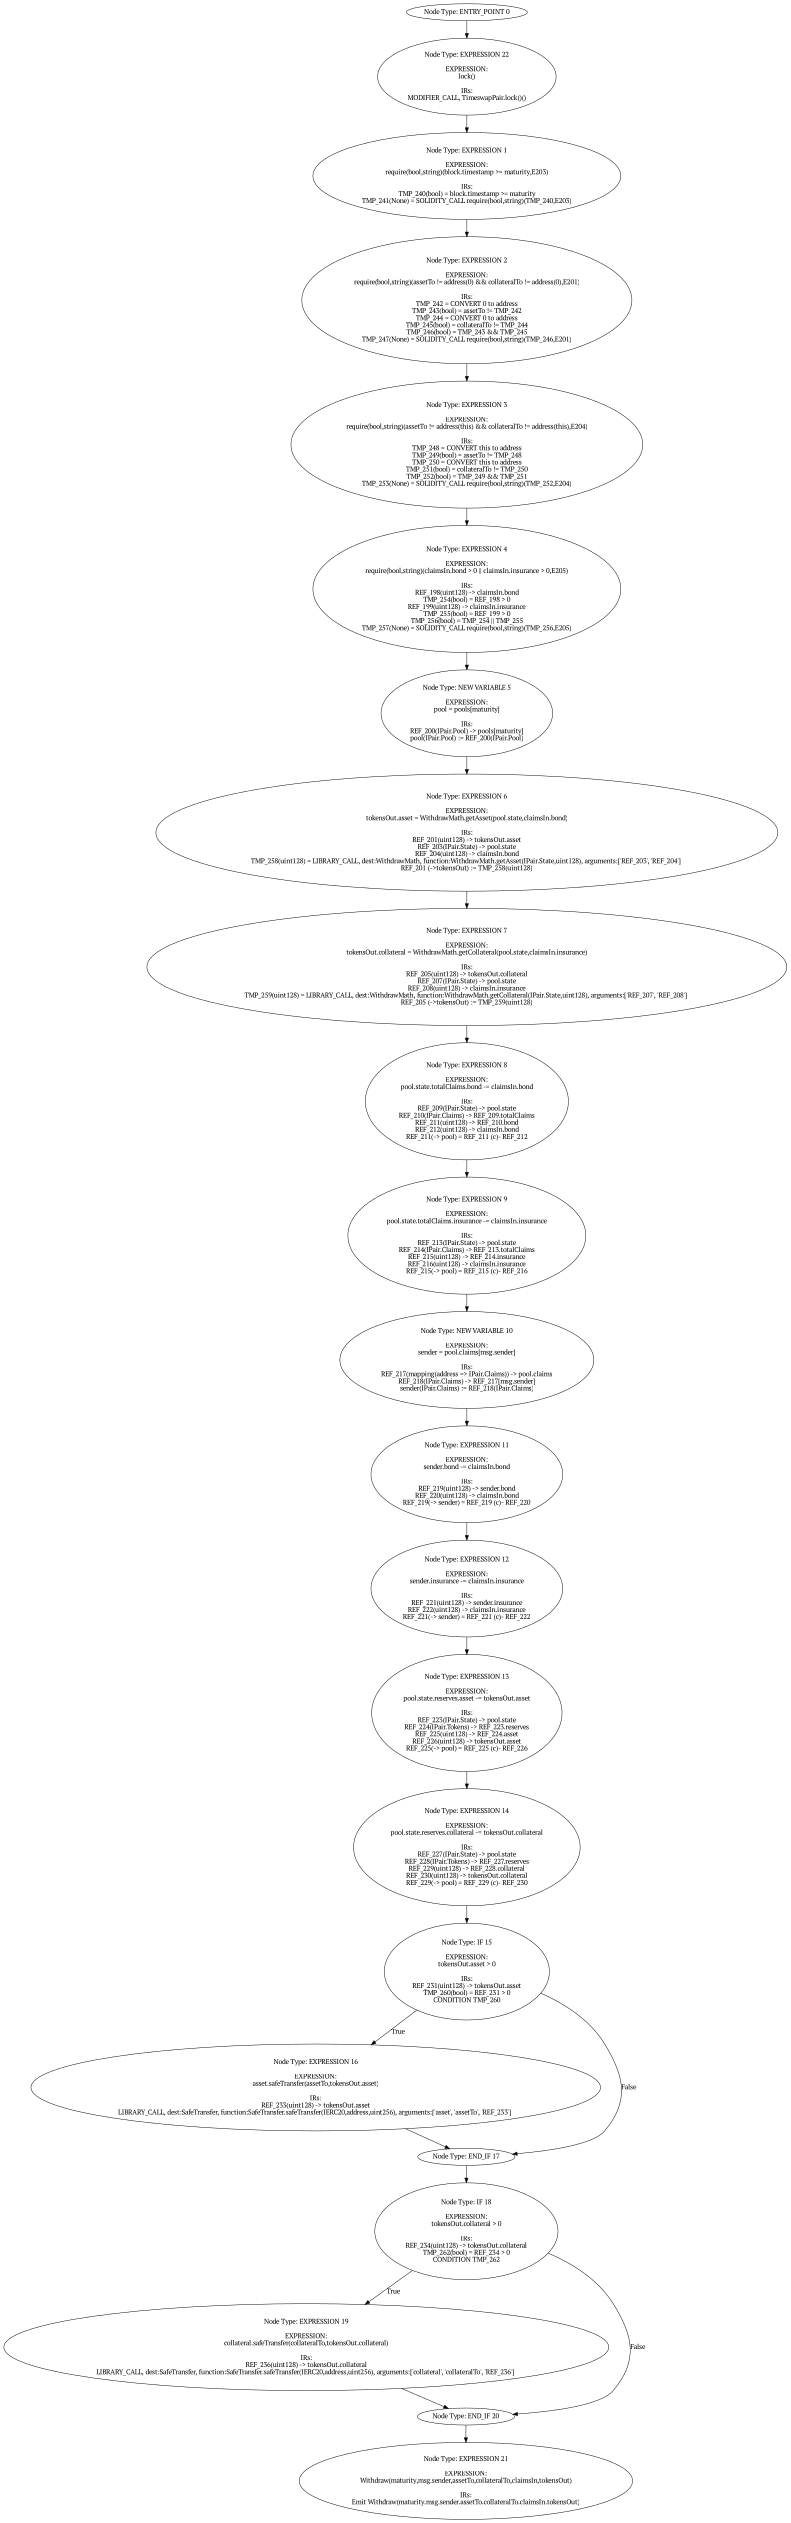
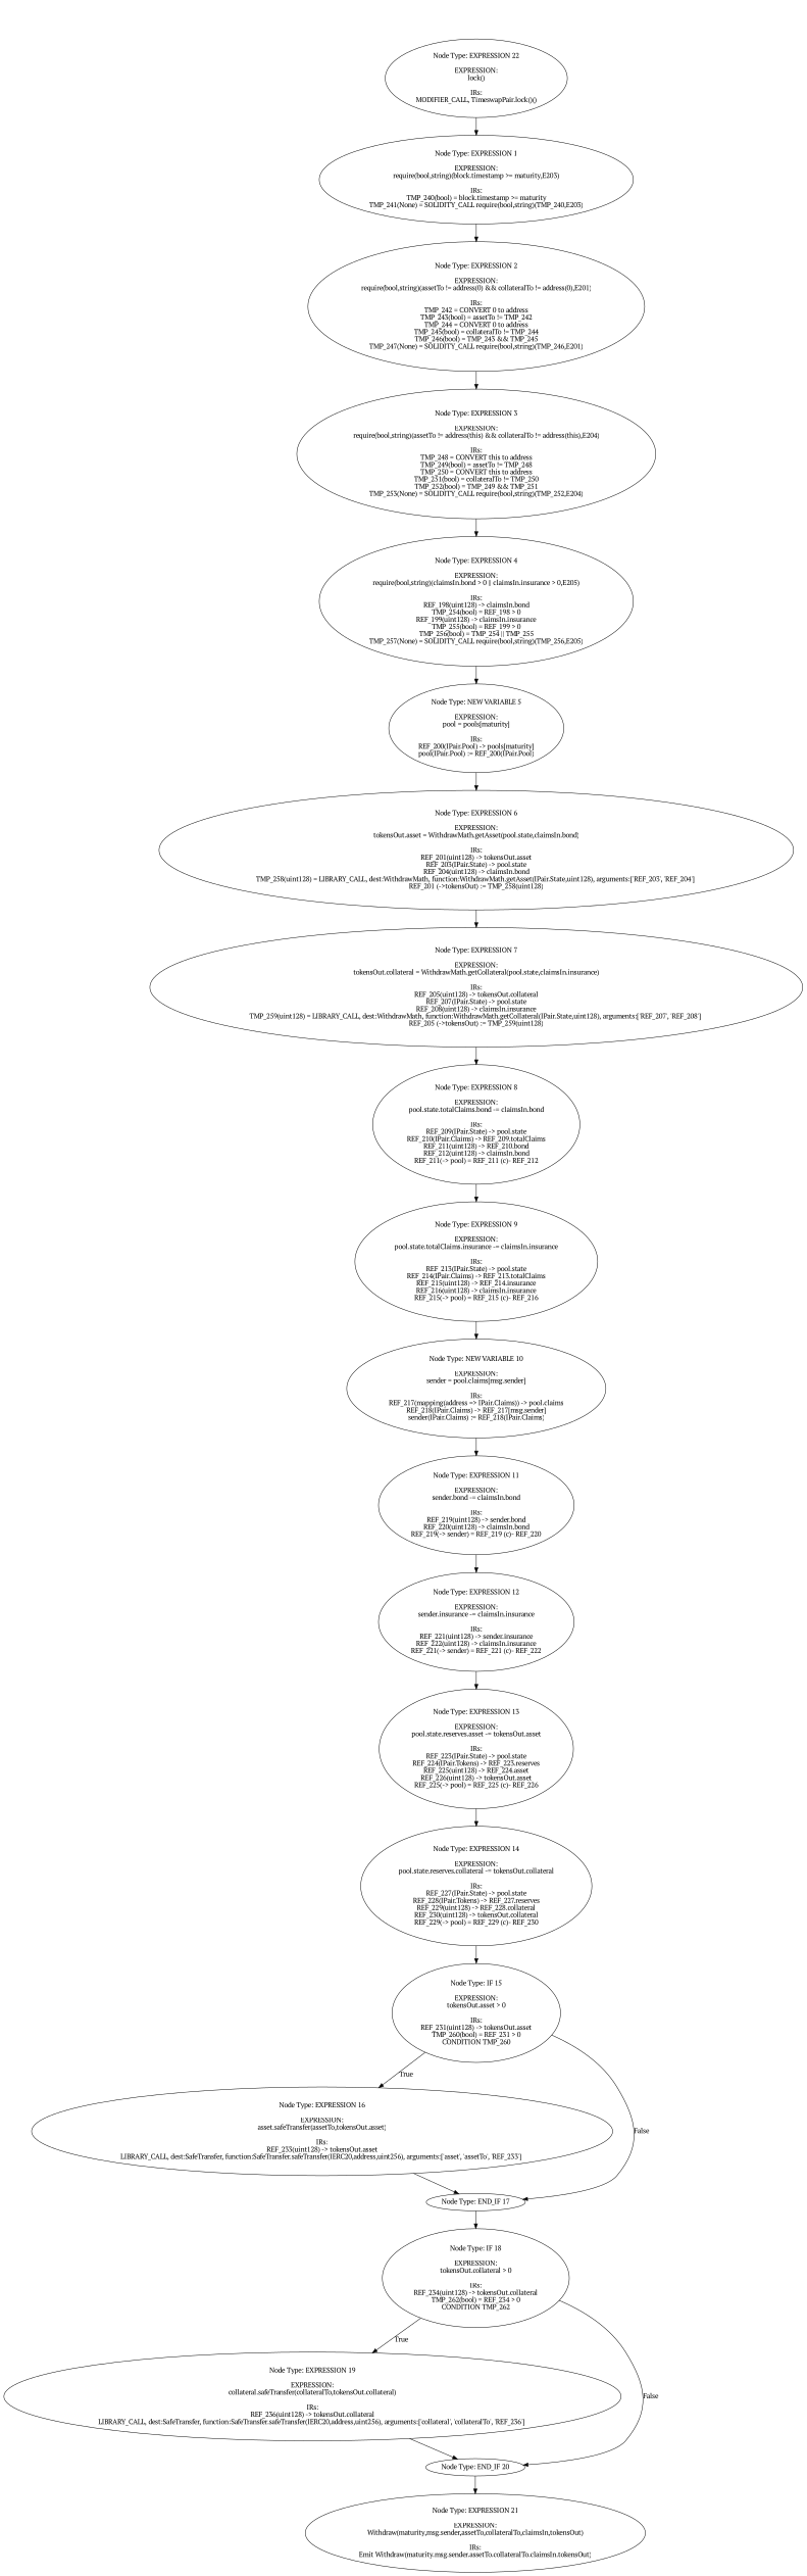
  digraph {
    fontname="PT Serif"
    node [fontname="PT Serif"]
    edge [fontname="PT Serif"]
-   n1 [label="Node Type: ENTRY_POINT 0\n"]
    n2 [label="Node Type: EXPRESSION 22\n\nEXPRESSION:\nlock()\n\nIRs:\nMODIFIER_CALL, TimeswapPair.lock()()"]
    n3 [label="Node Type: EXPRESSION 1\n\nEXPRESSION:\nrequire(bool,string)(block.timestamp >= maturity,E203)\n\nIRs:\nTMP_240(bool) = block.timestamp >= maturity\nTMP_241(None) = SOLIDITY_CALL require(bool,string)(TMP_240,E203)"]
    n4 [label="Node Type: EXPRESSION 2\n\nEXPRESSION:\nrequire(bool,string)(assetTo != address(0) && collateralTo != address(0),E201)\n\nIRs:\nTMP_242 = CONVERT 0 to address\nTMP_243(bool) = assetTo != TMP_242\nTMP_244 = CONVERT 0 to address\nTMP_245(bool) = collateralTo != TMP_244\nTMP_246(bool) = TMP_243 && TMP_245\nTMP_247(None) = SOLIDITY_CALL require(bool,string)(TMP_246,E201)"]
    n5 [label="Node Type: EXPRESSION 3\n\nEXPRESSION:\nrequire(bool,string)(assetTo != address(this) && collateralTo != address(this),E204)\n\nIRs:\nTMP_248 = CONVERT this to address\nTMP_249(bool) = assetTo != TMP_248\nTMP_250 = CONVERT this to address\nTMP_251(bool) = collateralTo != TMP_250\nTMP_252(bool) = TMP_249 && TMP_251\nTMP_253(None) = SOLIDITY_CALL require(bool,string)(TMP_252,E204)"]
    n6 [label="Node Type: EXPRESSION 4\n\nEXPRESSION:\nrequire(bool,string)(claimsIn.bond > 0 || claimsIn.insurance > 0,E205)\n\nIRs:\nREF_198(uint128) -> claimsIn.bond\nTMP_254(bool) = REF_198 > 0\nREF_199(uint128) -> claimsIn.insurance\nTMP_255(bool) = REF_199 > 0\nTMP_256(bool) = TMP_254 || TMP_255\nTMP_257(None) = SOLIDITY_CALL require(bool,string)(TMP_256,E205)"]
    n7 [label="Node Type: NEW VARIABLE 5\n\nEXPRESSION:\npool = pools[maturity]\n\nIRs:\nREF_200(IPair.Pool) -> pools[maturity]\npool(IPair.Pool) := REF_200(IPair.Pool)"]
    n8 [label="Node Type: EXPRESSION 6\n\nEXPRESSION:\ntokensOut.asset = WithdrawMath.getAsset(pool.state,claimsIn.bond)\n\nIRs:\nREF_201(uint128) -> tokensOut.asset\nREF_203(IPair.State) -> pool.state\nREF_204(uint128) -> claimsIn.bond\nTMP_258(uint128) = LIBRARY_CALL, dest:WithdrawMath, function:WithdrawMath.getAsset(IPair.State,uint128), arguments:['REF_203', 'REF_204'] \nREF_201 (->tokensOut) := TMP_258(uint128)"]
    n9 [label="Node Type: EXPRESSION 7\n\nEXPRESSION:\ntokensOut.collateral = WithdrawMath.getCollateral(pool.state,claimsIn.insurance)\n\nIRs:\nREF_205(uint128) -> tokensOut.collateral\nREF_207(IPair.State) -> pool.state\nREF_208(uint128) -> claimsIn.insurance\nTMP_259(uint128) = LIBRARY_CALL, dest:WithdrawMath, function:WithdrawMath.getCollateral(IPair.State,uint128), arguments:['REF_207', 'REF_208'] \nREF_205 (->tokensOut) := TMP_259(uint128)"]
    n10 [label="Node Type: EXPRESSION 8\n\nEXPRESSION:\npool.state.totalClaims.bond -= claimsIn.bond\n\nIRs:\nREF_209(IPair.State) -> pool.state\nREF_210(IPair.Claims) -> REF_209.totalClaims\nREF_211(uint128) -> REF_210.bond\nREF_212(uint128) -> claimsIn.bond\nREF_211(-> pool) = REF_211 (c)- REF_212"]
    n11 [label="Node Type: EXPRESSION 9\n\nEXPRESSION:\npool.state.totalClaims.insurance -= claimsIn.insurance\n\nIRs:\nREF_213(IPair.State) -> pool.state\nREF_214(IPair.Claims) -> REF_213.totalClaims\nREF_215(uint128) -> REF_214.insurance\nREF_216(uint128) -> claimsIn.insurance\nREF_215(-> pool) = REF_215 (c)- REF_216"]
    n12 [label="Node Type: NEW VARIABLE 10\n\nEXPRESSION:\nsender = pool.claims[msg.sender]\n\nIRs:\nREF_217(mapping(address => IPair.Claims)) -> pool.claims\nREF_218(IPair.Claims) -> REF_217[msg.sender]\nsender(IPair.Claims) := REF_218(IPair.Claims)"]
    n13 [label="Node Type: EXPRESSION 11\n\nEXPRESSION:\nsender.bond -= claimsIn.bond\n\nIRs:\nREF_219(uint128) -> sender.bond\nREF_220(uint128) -> claimsIn.bond\nREF_219(-> sender) = REF_219 (c)- REF_220"]
    n14 [label="Node Type: EXPRESSION 12\n\nEXPRESSION:\nsender.insurance -= claimsIn.insurance\n\nIRs:\nREF_221(uint128) -> sender.insurance\nREF_222(uint128) -> claimsIn.insurance\nREF_221(-> sender) = REF_221 (c)- REF_222"]
    n15 [label="Node Type: EXPRESSION 13\n\nEXPRESSION:\npool.state.reserves.asset -= tokensOut.asset\n\nIRs:\nREF_223(IPair.State) -> pool.state\nREF_224(IPair.Tokens) -> REF_223.reserves\nREF_225(uint128) -> REF_224.asset\nREF_226(uint128) -> tokensOut.asset\nREF_225(-> pool) = REF_225 (c)- REF_226"]
    n16 [label="Node Type: EXPRESSION 14\n\nEXPRESSION:\npool.state.reserves.collateral -= tokensOut.collateral\n\nIRs:\nREF_227(IPair.State) -> pool.state\nREF_228(IPair.Tokens) -> REF_227.reserves\nREF_229(uint128) -> REF_228.collateral\nREF_230(uint128) -> tokensOut.collateral\nREF_229(-> pool) = REF_229 (c)- REF_230"]
    n17 [label="Node Type: IF 15\n\nEXPRESSION:\ntokensOut.asset > 0\n\nIRs:\nREF_231(uint128) -> tokensOut.asset\nTMP_260(bool) = REF_231 > 0\nCONDITION TMP_260"]
    n18 [label="Node Type: EXPRESSION 16\n\nEXPRESSION:\nasset.safeTransfer(assetTo,tokensOut.asset)\n\nIRs:\nREF_233(uint128) -> tokensOut.asset\nLIBRARY_CALL, dest:SafeTransfer, function:SafeTransfer.safeTransfer(IERC20,address,uint256), arguments:['asset', 'assetTo', 'REF_233'] "]
    n19 [label="Node Type: END_IF 17\n"]
    n20 [label="Node Type: IF 18\n\nEXPRESSION:\ntokensOut.collateral > 0\n\nIRs:\nREF_234(uint128) -> tokensOut.collateral\nTMP_262(bool) = REF_234 > 0\nCONDITION TMP_262"]
    n21 [label="Node Type: EXPRESSION 19\n\nEXPRESSION:\ncollateral.safeTransfer(collateralTo,tokensOut.collateral)\n\nIRs:\nREF_236(uint128) -> tokensOut.collateral\nLIBRARY_CALL, dest:SafeTransfer, function:SafeTransfer.safeTransfer(IERC20,address,uint256), arguments:['collateral', 'collateralTo', 'REF_236'] "]
    n22 [label="Node Type: END_IF 20\n"]
    n23 [label="Node Type: EXPRESSION 21\n\nEXPRESSION:\nWithdraw(maturity,msg.sender,assetTo,collateralTo,claimsIn,tokensOut)\n\nIRs:\nEmit Withdraw(maturity.msg.sender.assetTo.collateralTo.claimsIn.tokensOut)"]
-   n1 -> n2
    n2 -> n3
    n3 -> n4
    n4 -> n5
    n5 -> n6
    n6 -> n7
    n7 -> n8
    n8 -> n9
    n9 -> n10
    n10 -> n11
    n11 -> n12
    n12 -> n13
    n13 -> n14
    n14 -> n15
    n15 -> n16
    n16 -> n17
    n17 -> n18 [label=True]
    n17 -> n19 [label=False]
    n18 -> n19
    n19 -> n20
    n20 -> n21 [label=True]
    n20 -> n22 [label=False]
    n21 -> n22
    n22 -> n23
  }
